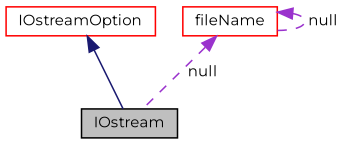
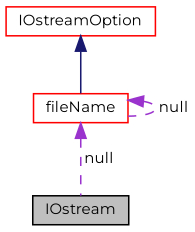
  digraph {
    fontname=Montserrat
    node [color=red fontname=Montserrat fontsize=10 shape=record]
    edge [color=darkorchid3 dir=back fontname=Montserrat fontsize=10 labelfontname=Helvetica labelfontsize=10 style=dashed]
    n1 [color=black fillcolor=grey75 fontcolor=black height=0.2 label=IOstream style=filled width=0.4]
    n2 [height=0.2 label=IOstreamOption width=0.4]
    n3 [height=0.2 label=fileName width=0.4]
-   n2 -> n1 [color=midnightblue style=solid]
+   n2 -> n3 [color=midnightblue style=solid]
    n3 -> n1 [label=" null"]
    n3 -> n3 [label=" null"]
  }
